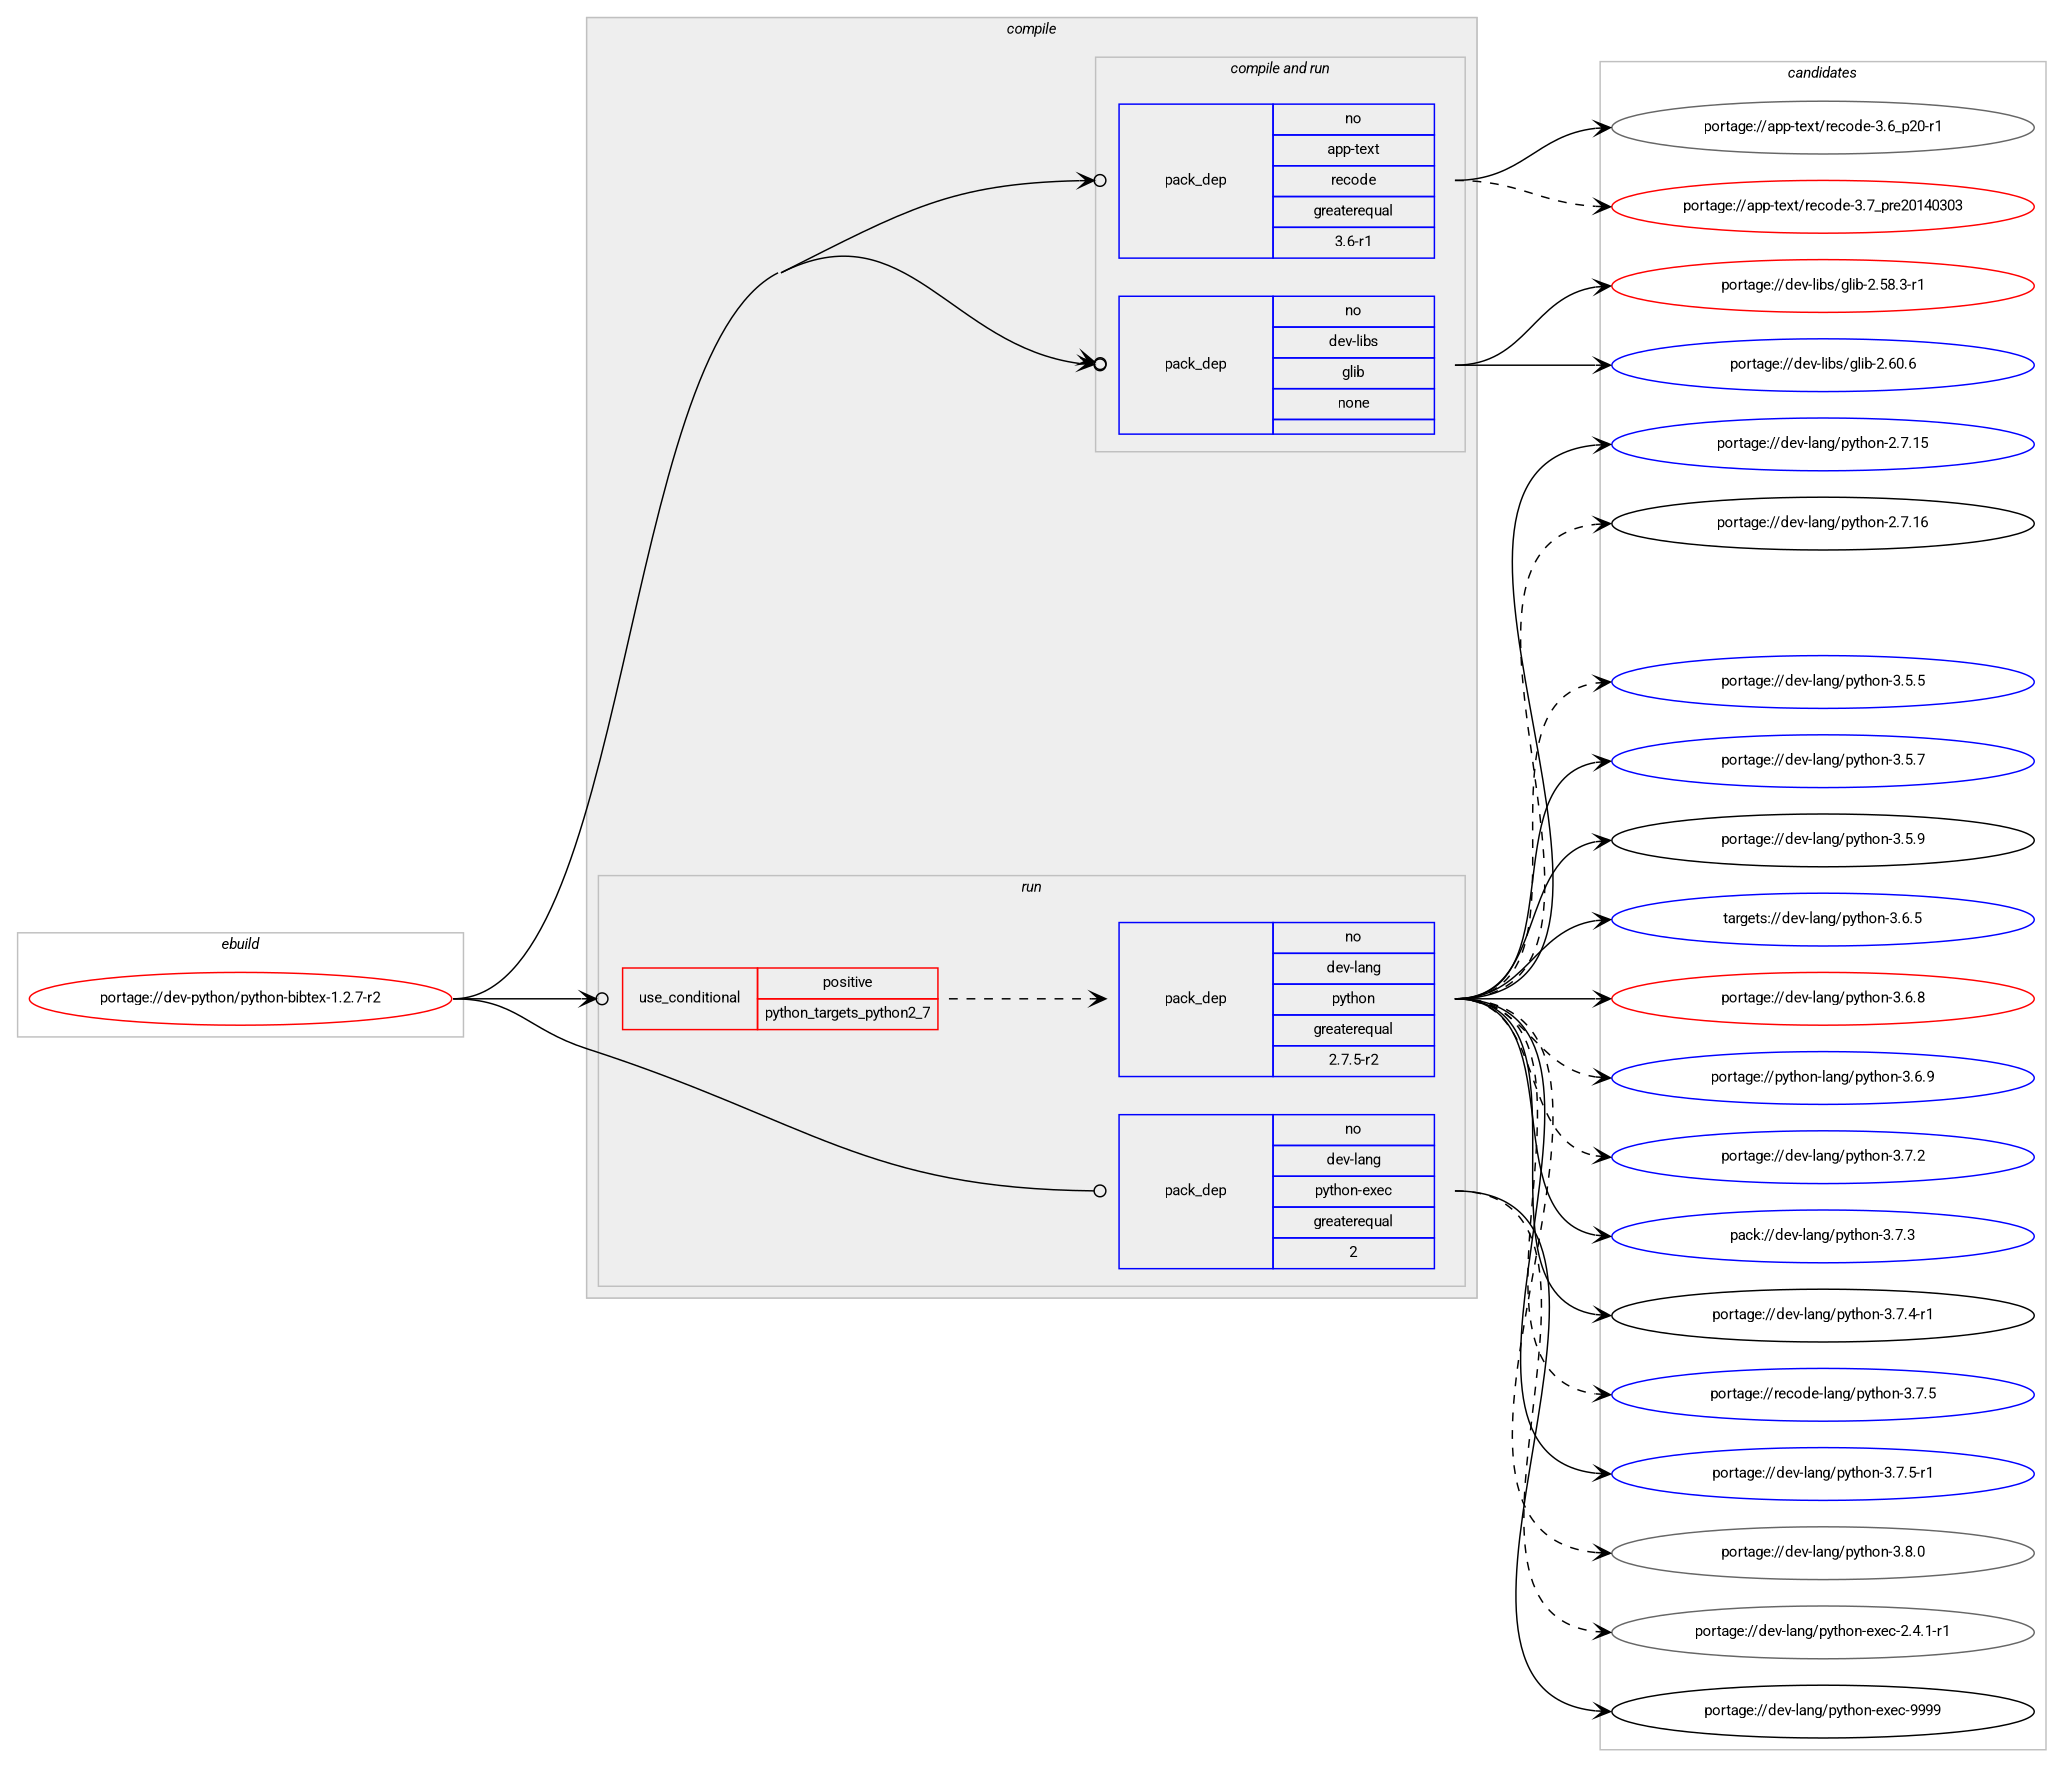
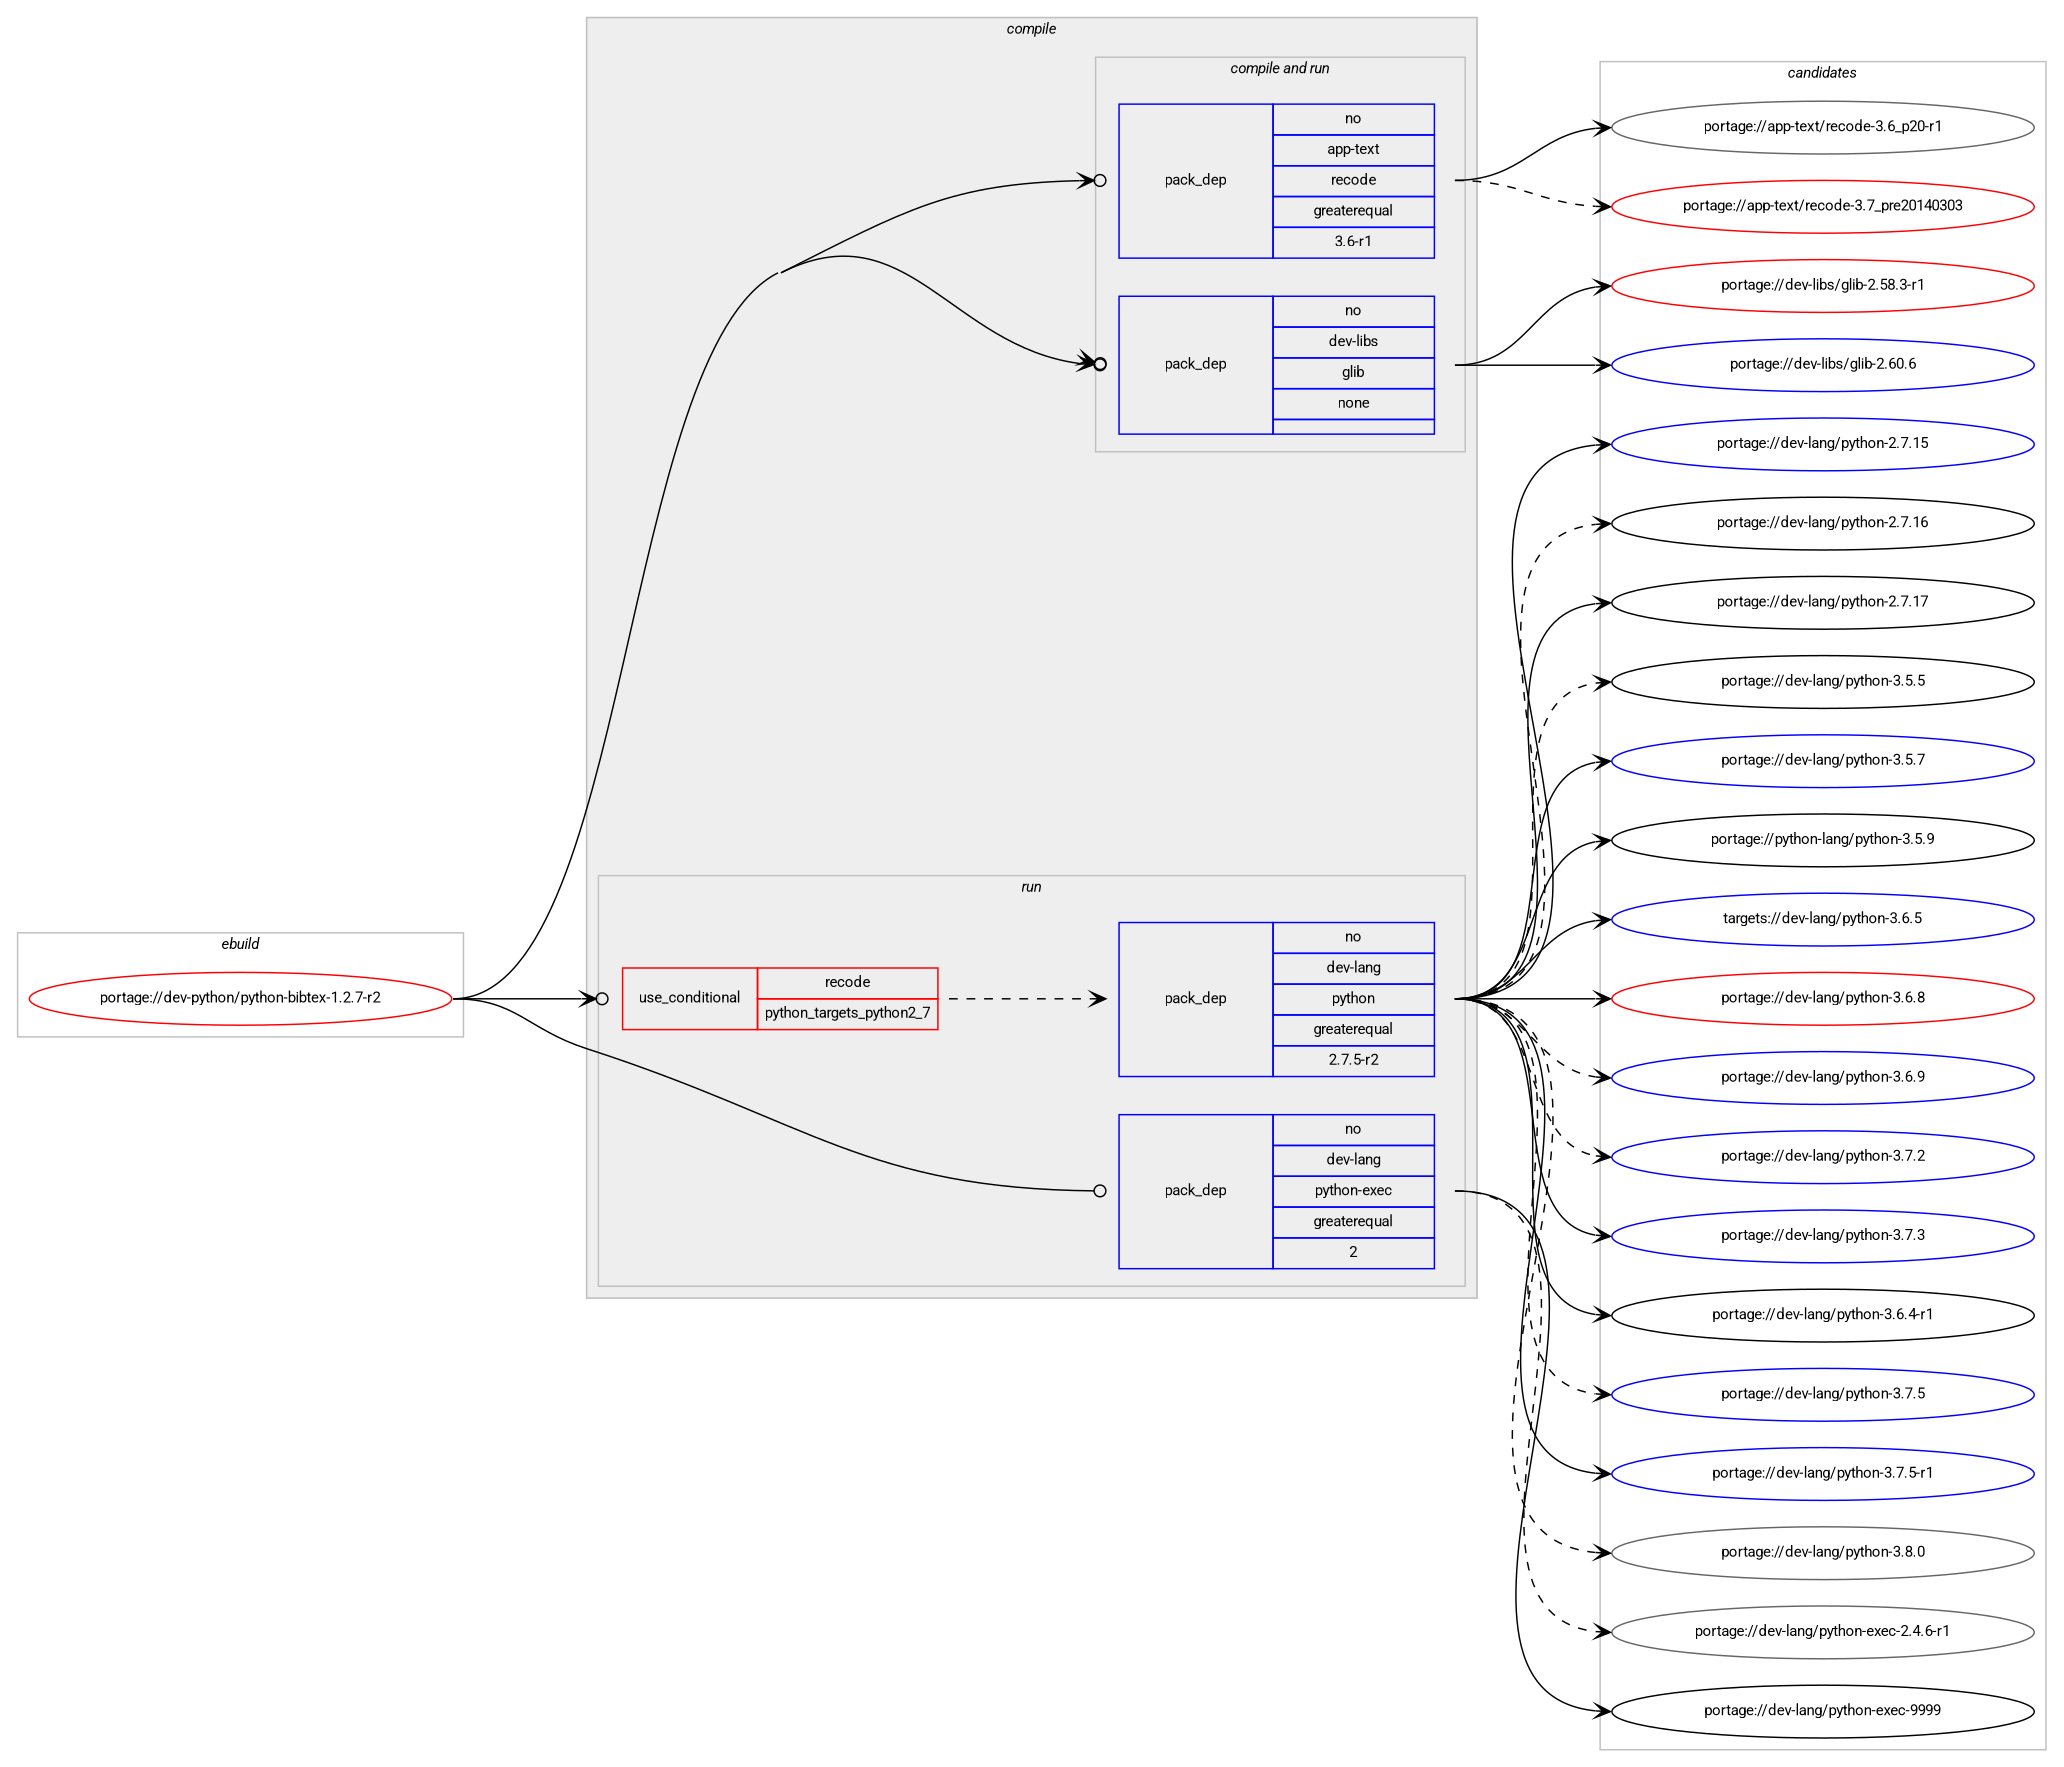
  digraph {
    compound=true
    concentrate=true
    fontname=Roboto
    fontsize=10
    newrank=true
    rankdir=LR
    ranksep=1.5
    node [color=blue fontname=Roboto fontsize=10]
    edge [arrowhead=vee fontname=Roboto headport=w style=solid tailport=e weight=100]
    n1 [color=red label="portage://dev-python/python-bibtex-1.2.7-r2" width=4]
    n2 [label=<<TABLE BORDER="0" CELLBORDER="1" CELLSPACING="0" CELLPADDING="4" WIDTH="220"><TR><TD ROWSPAN="6" CELLPADDING="30">pack_dep</TD></TR><TR><TD WIDTH="110">no</TD></TR><TR><TD>app-text</TD></TR><TR><TD>recode</TD></TR><TR><TD>greaterequal</TD></TR><TR><TD>3.6-r1</TD></TR></TABLE>> shape=none]
    n3 [label=<<TABLE BORDER="0" CELLBORDER="1" CELLSPACING="0" CELLPADDING="4" WIDTH="220"><TR><TD ROWSPAN="6" CELLPADDING="30">pack_dep</TD></TR><TR><TD WIDTH="110">no</TD></TR><TR><TD>dev-libs</TD></TR><TR><TD>glib</TD></TR><TR><TD>none</TD></TR><TR><TD></TD></TR></TABLE>> shape=none]
    n4 [label=<<TABLE BORDER="0" CELLBORDER="1" CELLSPACING="0" CELLPADDING="4" WIDTH="220"><TR><TD ROWSPAN="6" CELLPADDING="30">pack_dep</TD></TR><TR><TD WIDTH="110">no</TD></TR><TR><TD>dev-lang</TD></TR><TR><TD>python</TD></TR><TR><TD>greaterequal</TD></TR><TR><TD>2.7.5-r2</TD></TR></TABLE>> shape=none]
-   n5 [color=red label=<<TABLE BORDER="0" CELLBORDER="1" CELLSPACING="0" CELLPADDING="4"><TR><TD ROWSPAN="3" CELLPADDING="10">use_conditional</TD></TR><TR><TD>positive</TD></TR><TR><TD>python_targets_python2_7</TD></TR></TABLE>> shape=none]
+   n5 [color=red label=<<TABLE BORDER="0" CELLBORDER="1" CELLSPACING="0" CELLPADDING="4"><TR><TD ROWSPAN="3" CELLPADDING="10">use_conditional</TD></TR><TR><TD>recode</TD></TR><TR><TD>python_targets_python2_7</TD></TR></TABLE>> shape=none]
    n6 [label=<<TABLE BORDER="0" CELLBORDER="1" CELLSPACING="0" CELLPADDING="4" WIDTH="220"><TR><TD ROWSPAN="6" CELLPADDING="30">pack_dep</TD></TR><TR><TD WIDTH="110">no</TD></TR><TR><TD>dev-lang</TD></TR><TR><TD>python-exec</TD></TR><TR><TD>greaterequal</TD></TR><TR><TD>2</TD></TR></TABLE>> shape=none]
    n7 [color=gray40 label="portage://app-text/recode-3.6_p20-r1" width=4]
    n8 [color=red label="portage://app-text/recode-3.7_pre20140303" width=4]
    n9 [color=red label="portage://dev-libs/glib-2.58.3-r1" width=4]
    n10 [label="portage://dev-libs/glib-2.60.6" width=4]
    n11 [label="portage://dev-lang/python-2.7.15" width=4]
    n12 [color=black label="portage://dev-lang/python-2.7.16" width=4]
-   n14 [label="portage://dev-lang/python-3.5.5" width=4]
+   n13 [color=black label="portage://dev-lang/python-2.7.17" width=4]
+   n14 [color=black label="portage://dev-lang/python-3.5.5" width=4]
    n15 [label="portage://dev-lang/python-3.5.7" width=4]
-   n16 [color=black label="portage://dev-lang/python-3.5.9" width=4]
+   n16 [color=black label="portage://python-lang/python-3.5.9" width=4]
    n17 [label="targets://dev-lang/python-3.6.5" width=4]
    n18 [color=red label="portage://dev-lang/python-3.6.8" width=4]
-   n19 [label="portage://python-lang/python-3.6.9" width=4]
+   n19 [label="portage://dev-lang/python-3.6.9" width=4]
    n20 [label="portage://dev-lang/python-3.7.2" width=4]
-   n21 [label="pack://dev-lang/python-3.7.3" width=4]
-   n22 [color=black label="portage://dev-lang/python-3.7.4-r1" width=4]
-   n23 [label="portage://recode-lang/python-3.7.5" width=4]
+   n21 [label="portage://dev-lang/python-3.7.3" width=4]
+   n22 [color=black label="portage://dev-lang/python-3.6.4-r1" width=4]
+   n23 [label="portage://dev-lang/python-3.7.5" width=4]
    n24 [label="portage://dev-lang/python-3.7.5-r1" width=4]
    n25 [color=gray40 label="portage://dev-lang/python-3.8.0" width=4]
-   n26 [color=gray40 label="portage://dev-lang/python-exec-2.4.1-r1" width=4]
+   n26 [color=gray40 label="portage://dev-lang/python-exec-2.4.6-r1" width=4]
    n27 [color=black label="portage://dev-lang/python-exec-9999" width=4]
    subgraph cluster_1 {
      color=gray
      label=<<i>ebuild</i>>
      rank=same
      n1
    }
    subgraph cluster_2 {
      color=gray
      label=<<i>dependencies</i>>
      subgraph cluster_3 {
        color=gray
        fillcolor="#eeeeee"
        label=<<i>compile</i>>
        style=filled
      }
      subgraph cluster_4 {
        color=gray
        fillcolor="#eeeeee"
        label=<<i>compile and run</i>>
        style=filled
        subgraph sub_5 {
          color=gray
          fillcolor="#eeeeee"
          label=<<i>compile and run</i>>
          style=filled
          n2
        }
        subgraph sub_6 {
          color=gray
          fillcolor="#eeeeee"
          label=<<i>compile and run</i>>
          style=filled
          n3
        }
      }
      subgraph cluster_7 {
        color=gray
        fillcolor="#eeeeee"
        label=<<i>run</i>>
        style=filled
        subgraph sub_8 {
          color=gray
          fillcolor="#eeeeee"
          label=<<i>run</i>>
          style=filled
          n5
          subgraph sub_9 {
            color=gray
            fillcolor="#eeeeee"
            label=<<i>run</i>>
            style=filled
            n4
          }
        }
        subgraph sub_10 {
          color=gray
          fillcolor="#eeeeee"
          label=<<i>run</i>>
          style=filled
          n6
        }
      }
    }
    subgraph cluster_11 {
      color=gray
      label=<<i>candidates</i>>
      rank=same
      subgraph sub_12 {
        color=black
        label=<<i>candidates</i>>
        nodesep=1
        rank=same
        n7
        n8
      }
      subgraph sub_13 {
        color=black
        label=<<i>candidates</i>>
        nodesep=1
        rank=same
        n9
        n10
      }
      subgraph sub_14 {
        color=black
        label=<<i>candidates</i>>
        nodesep=1
        rank=same
        n11
        n12
+       n13
        n14
        n15
        n16
        n17
        n18
        n19
        n20
        n21
        n22
        n23
        n24
        n25
      }
      subgraph sub_15 {
        color=black
        label=<<i>candidates</i>>
        nodesep=1
        rank=same
        n26
        n27
      }
    }
    n1 -> n2 [arrowhead=odotvee weight=20]
    n1 -> n3 [arrowhead=odotvee weight=20]
    n1 -> n5 [arrowhead=odotvee weight=20]
    n1 -> n6 [arrowhead=odot weight=20]
    n2 -> n7
    n2 -> n8 [style=dashed]
    n3 -> n9
    n3 -> n10
    n4 -> n11
    n4 -> n12 [style=dashed]
+   n4 -> n13
    n4 -> n14 [style=dashed]
    n4 -> n15
    n4 -> n16
    n4 -> n17
    n4 -> n18
    n4 -> n19 [style=dashed]
    n4 -> n20 [style=dashed]
    n4 -> n21
    n4 -> n22
    n4 -> n23 [style=dashed]
    n4 -> n24
    n4 -> n25 [style=dashed]
    n5 -> n4 [style=dashed weight=20]
    n6 -> n26 [style=dashed]
    n6 -> n27
  }
